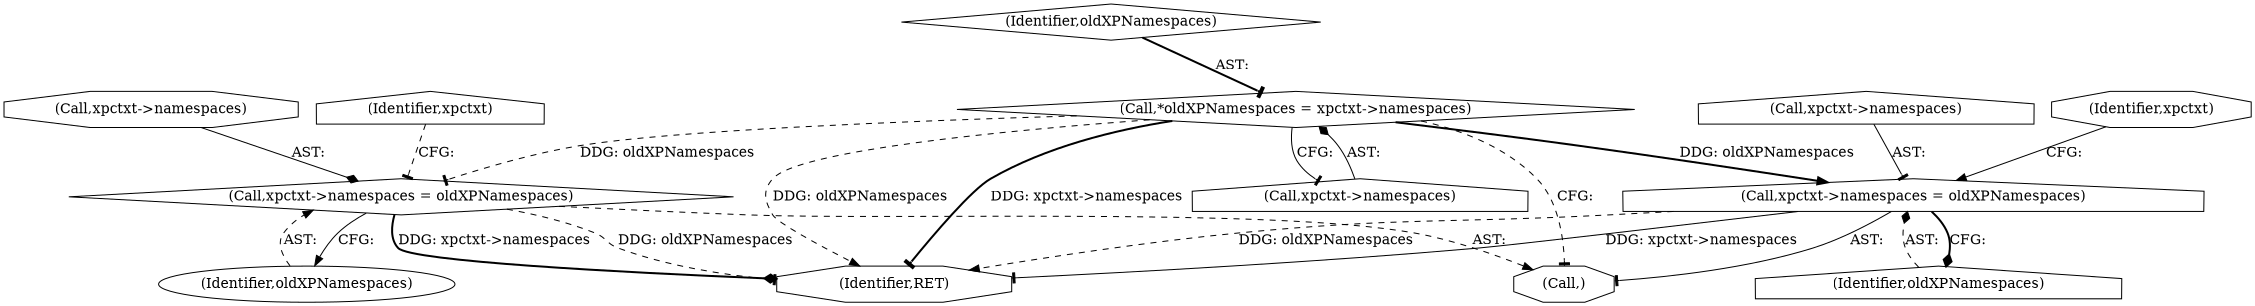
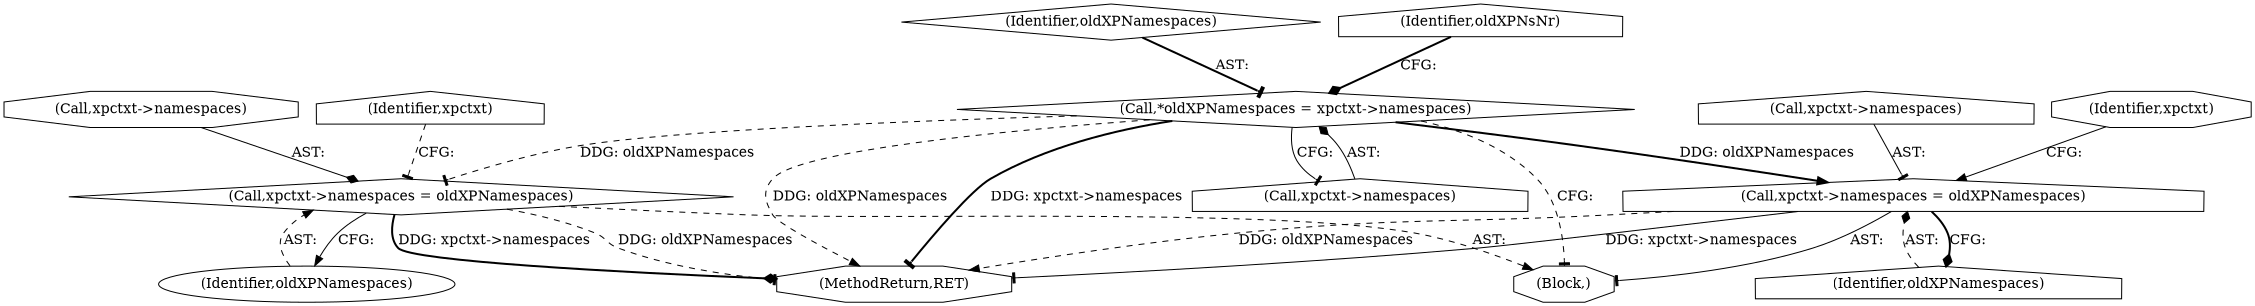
  digraph {
    node [shape=house]
    edge [arrowhead=tee style=dashed]
    n1 [label="(Call,*oldXPNamespaces = xpctxt->namespaces)" shape=diamond]
    n2 [label="(Call,xpctxt->namespaces = oldXPNamespaces)" shape=diamond]
    n3 [label="(Call,xpctxt->namespaces = oldXPNamespaces)"]
-   n4 [label="(Identifier,RET)" shape=octagon]
-   n5 [label="(Call,)" shape=octagon]
+   n4 [label="(MethodReturn,RET)" shape=octagon]
+   n5 [label="(Block,)" shape=octagon]
    n6 [label="(Call,xpctxt->namespaces)"]
    n7 [label="(Identifier,oldXPNamespaces)" shape=ellipse]
    n8 [label="(Identifier,oldXPNamespaces)"]
    n9 [label="(Call,xpctxt->namespaces)" shape=octagon]
    n10 [label="(Identifier,oldXPNamespaces)" shape=diamond]
    n11 [label="(Identifier,xpctxt)" shape=octagon]
    n12 [label="(Identifier,xpctxt)"]
    n13 [label="(Call,xpctxt->namespaces)"]
+   n14 [label="(Identifier,oldXPNsNr)"]
    n1 -> n2 [label="DDG: oldXPNamespaces"]
    n1 -> n3 [arrowhead=normal label="DDG: oldXPNamespaces" style=bold]
    n1 -> n4 [label="DDG: xpctxt->namespaces" style=bold]
    n1 -> n4 [arrowhead=normal label="DDG: oldXPNamespaces"]
    n1 -> n5 [label="CFG: "]
    n1 -> n6 [label="CFG: " style=solid]
    n2 -> n4 [label="DDG: oldXPNamespaces"]
    n2 -> n4 [arrowhead=diamond label="DDG: xpctxt->namespaces" style=bold]
    n2 -> n5 [arrowhead=normal label="AST: "]
    n2 -> n7 [arrowhead=normal label="CFG: " style=solid]
    n3 -> n4 [label="DDG: xpctxt->namespaces" style=solid]
    n3 -> n4 [arrowhead=normal label="DDG: oldXPNamespaces"]
    n3 -> n5 [label="AST: " style=solid]
    n3 -> n8 [arrowhead=diamond label="CFG: " style=bold]
    n6 -> n1 [arrowhead=diamond label="AST: " style=solid]
    n7 -> n2 [arrowhead=normal label="AST: "]
    n8 -> n3 [arrowhead=diamond label="AST: "]
    n9 -> n2 [arrowhead=diamond label="AST: " style=solid]
    n10 -> n1 [label="AST: " style=bold]
    n11 -> n3 [arrowhead=normal label="CFG: " style=solid]
    n12 -> n2 [label="CFG: "]
    n13 -> n3 [label="AST: " style=solid]
+   n14 -> n1 [arrowhead=diamond label="CFG: " style=bold]
  }
